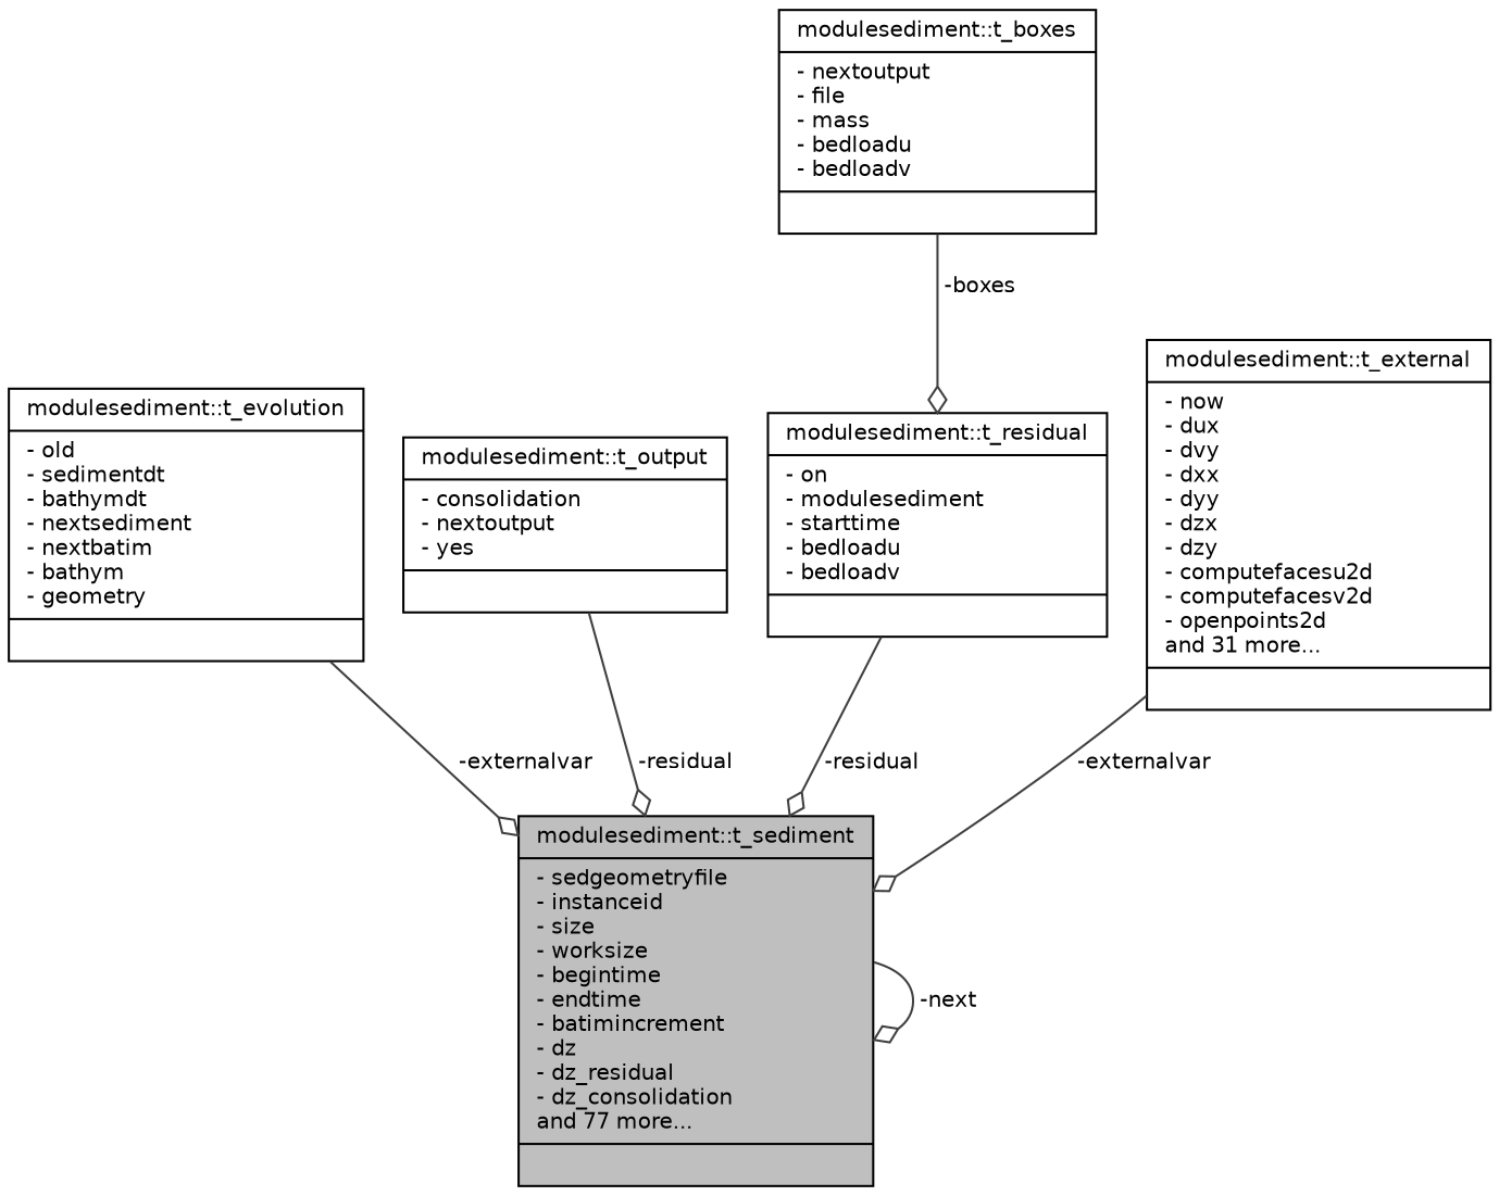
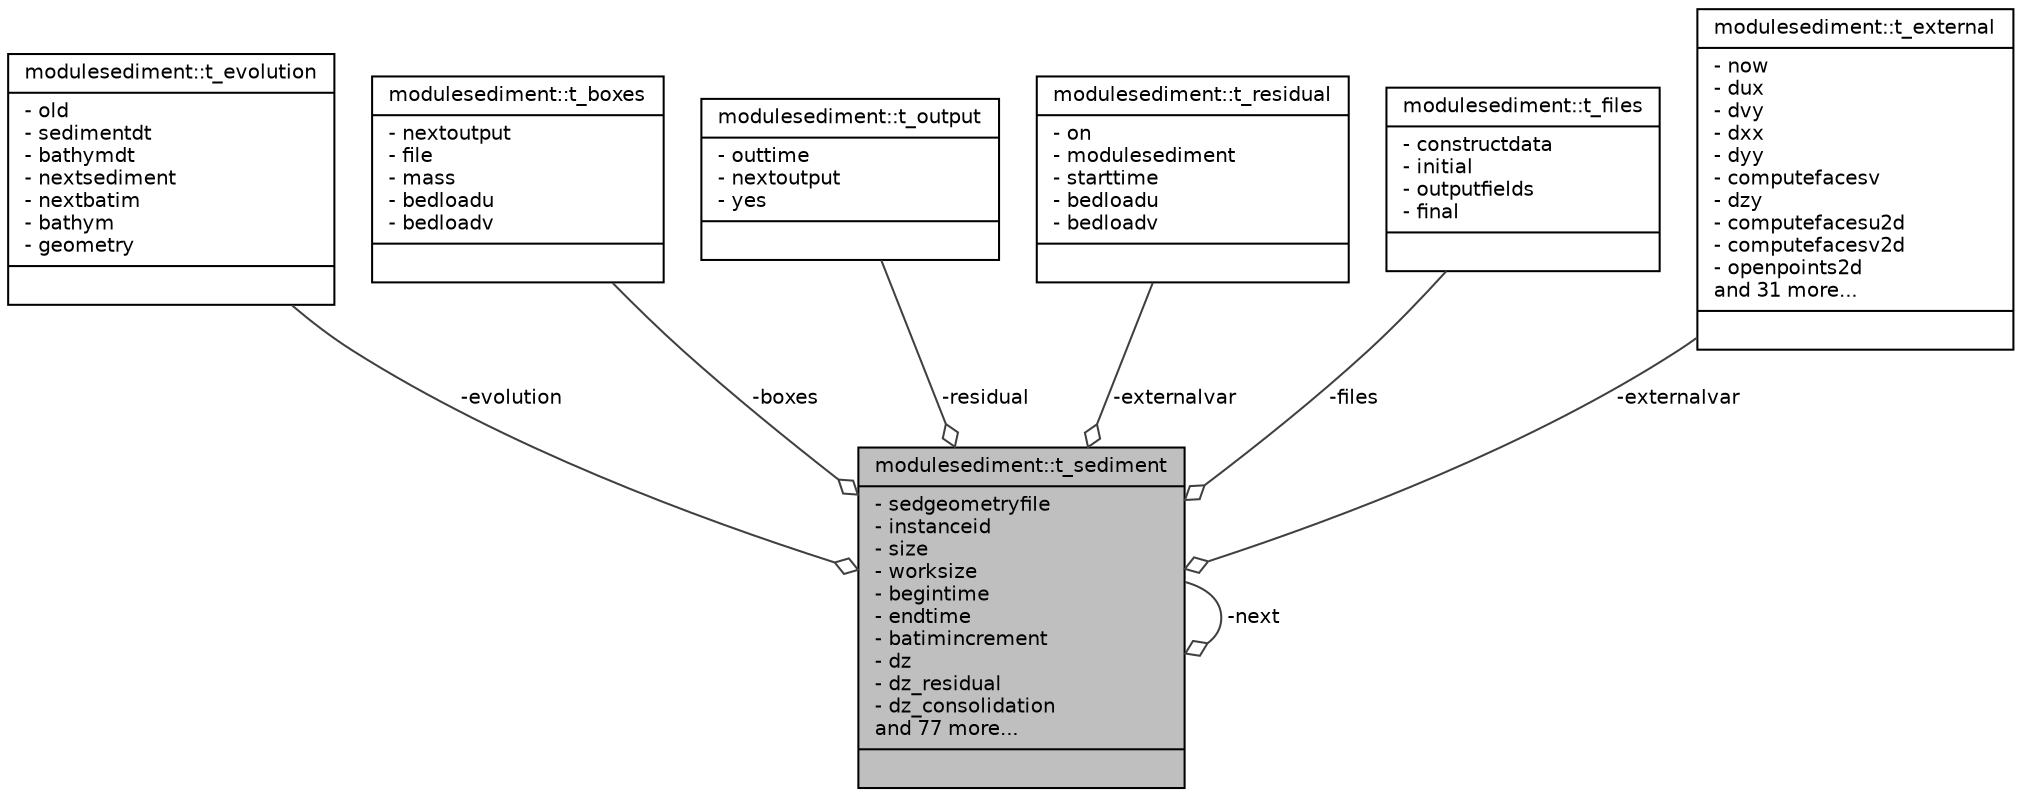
  digraph {
    node [color=black fillcolor=white fontname=Helvetica fontsize=10 shape=record style=filled]
    edge [arrowhead=odiamond color=grey25 fontname=Helvetica fontsize=10 labelfontname=Helvetica labelfontsize=10 style=solid]
    n1 [fillcolor=grey75 fontcolor=black height=0.2 label="{modulesediment::t_sediment\n|- sedgeometryfile\l- instanceid\l- size\l- worksize\l- begintime\l- endtime\l- batimincrement\l- dz\l- dz_residual\l- dz_consolidation\land 77 more...\l|}" width=0.4]
    n2 [height=0.2 label="{modulesediment::t_evolution\n|- old\l- sedimentdt\l- bathymdt\l- nextsediment\l- nextbatim\l- bathym\l- geometry\l|}" width=0.4]
    n3 [height=0.2 label="{modulesediment::t_boxes\n|- nextoutput\l- file\l- mass\l- bedloadu\l- bedloadv\l|}" width=0.4]
-   n4 [height=0.2 label="{modulesediment::t_output\n|- consolidation\l- nextoutput\l- yes\l|}" width=0.4]
+   n4 [height=0.2 label="{modulesediment::t_output\n|- outtime\l- nextoutput\l- yes\l|}" width=0.4]
    n5 [height=0.2 label="{modulesediment::t_residual\n|- on\l- modulesediment\l- starttime\l- bedloadu\l- bedloadv\l|}" width=0.4]
-   n7 [height=0.2 label="{modulesediment::t_external\n|- now\l- dux\l- dvy\l- dxx\l- dyy\l- dzx\l- dzy\l- computefacesu2d\l- computefacesv2d\l- openpoints2d\land 31 more...\l|}" width=0.4]
+   n6 [height=0.2 label="{modulesediment::t_files\n|- constructdata\l- initial\l- outputfields\l- final\l|}" width=0.4]
+   n7 [height=0.2 label="{modulesediment::t_external\n|- now\l- dux\l- dvy\l- dxx\l- dyy\l- computefacesv\l- dzy\l- computefacesu2d\l- computefacesv2d\l- openpoints2d\land 31 more...\l|}" width=0.4]
    n1 -> n1 [label=" -next"]
-   n2 -> n1 [label=" -externalvar"]
-   n3 -> n5 [label=" -boxes"]
+   n2 -> n1 [label=" -evolution"]
+   n3 -> n1 [label=" -boxes"]
    n4 -> n1 [label=" -residual"]
-   n5 -> n1 [label=" -residual"]
+   n5 -> n1 [label=" -externalvar"]
+   n6 -> n1 [label=" -files"]
    n7 -> n1 [label=" -externalvar"]
  }
